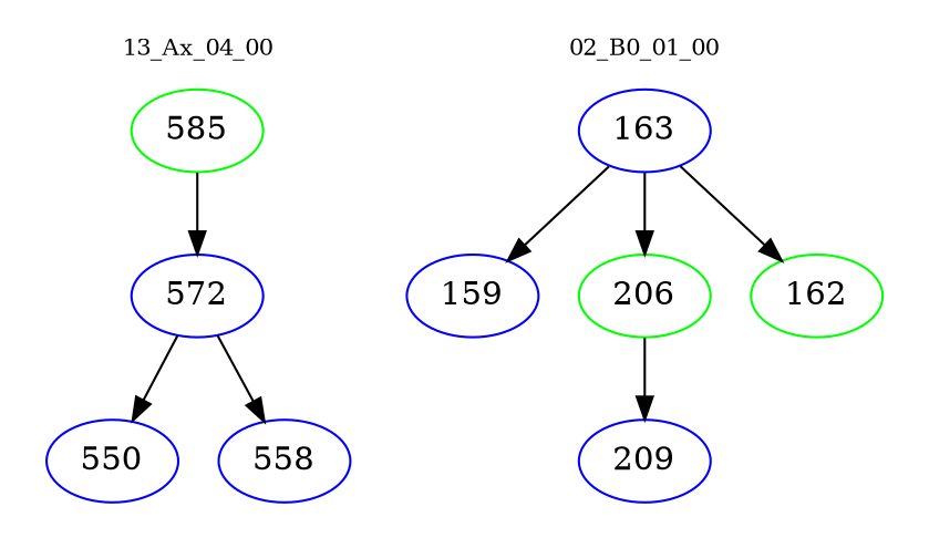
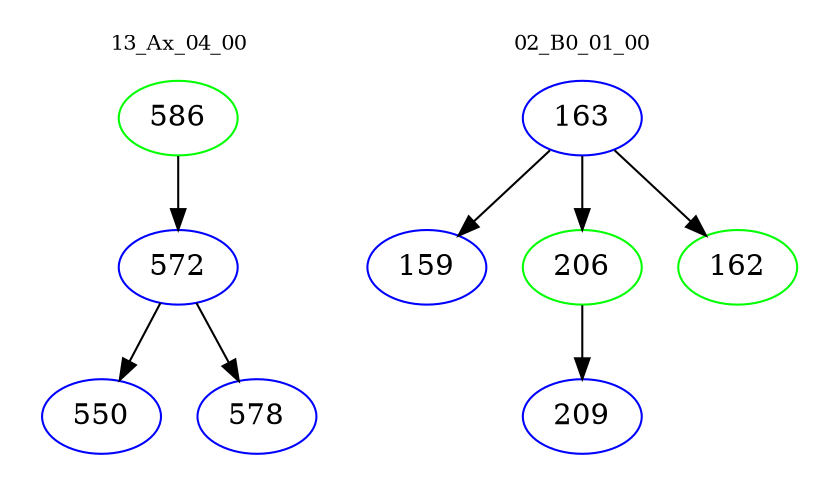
  digraph {
    node [color=blue]
    edge [color=black]
    n1 [label=572]
    n2 [label=550]
-   n3 [color=green label=585]
-   n4 [label=558]
+   n3 [color=green label=586]
+   n4 [label=578]
    n5 [label=163]
    n6 [label=159]
    n7 [color=green label=206]
    n8 [color=green label=162]
    n9 [label=209]
    subgraph cluster_1 {
      color=white
      fontsize=10
      label="13_Ax_04_00"
      n1
      n2
      n3
      n4
    }
    subgraph cluster_2 {
      color=white
      fontsize=10
      label="02_B0_01_00"
      n5
      n6
      n7
      n8
      n9
    }
    n1 -> n2
    n1 -> n4
    n3 -> n1
    n5 -> n6
    n5 -> n7
    n5 -> n8
    n7 -> n9
  }
